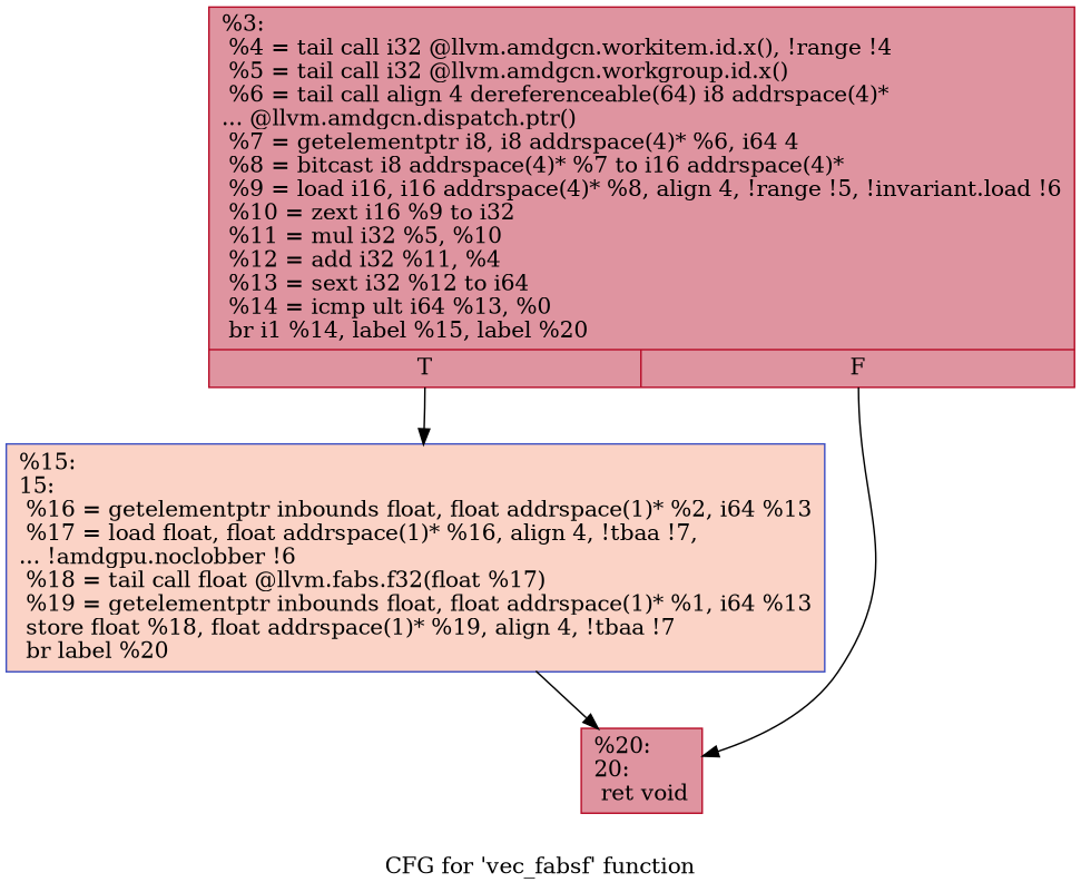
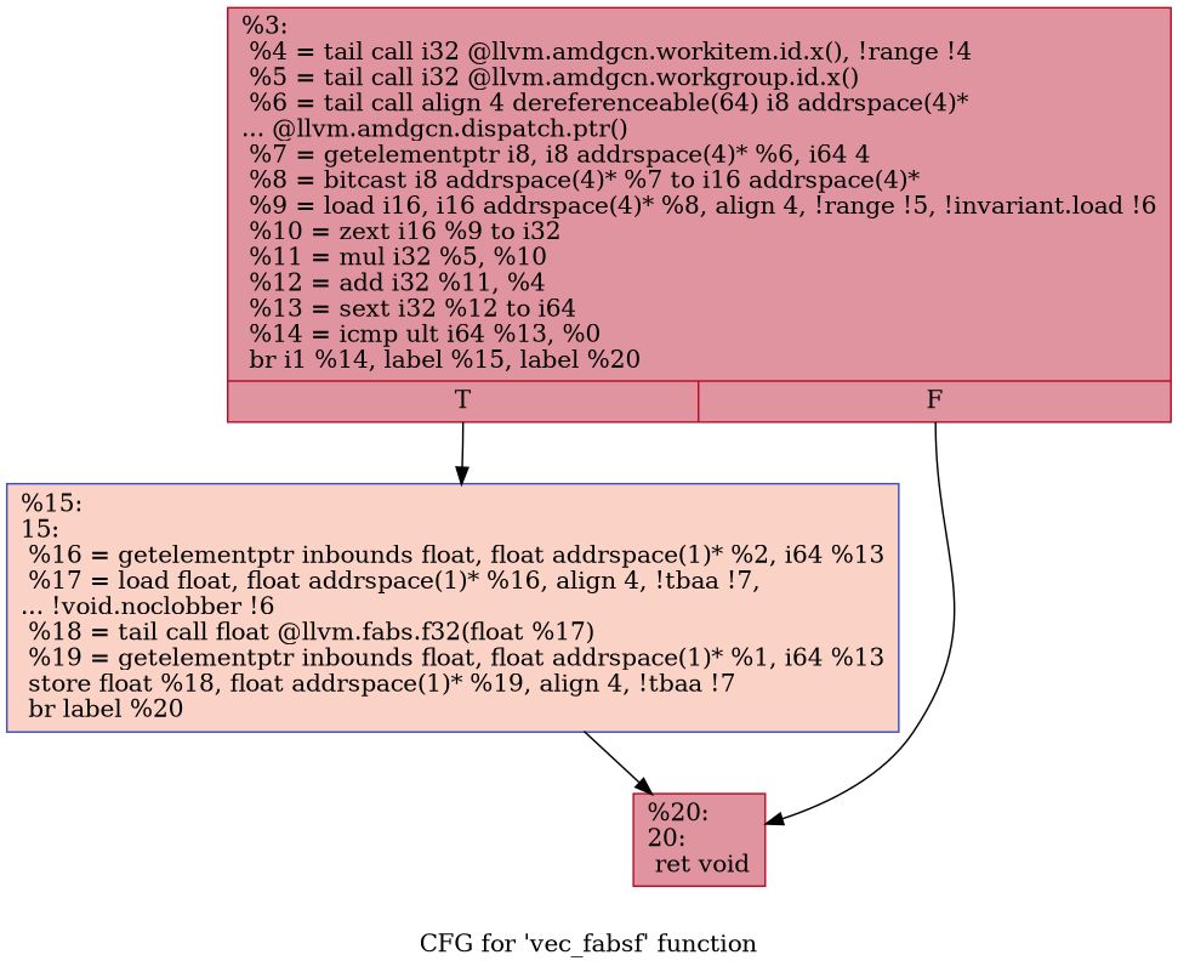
  digraph {
    label="CFG for 'vec_fabsf' function"
    node [color="#b70d28ff" fillcolor="#b70d2870" shape=record style=filled]
    n1 [label="{%3:\l  %4 = tail call i32 @llvm.amdgcn.workitem.id.x(), !range !4\l  %5 = tail call i32 @llvm.amdgcn.workgroup.id.x()\l  %6 = tail call align 4 dereferenceable(64) i8 addrspace(4)*\l... @llvm.amdgcn.dispatch.ptr()\l  %7 = getelementptr i8, i8 addrspace(4)* %6, i64 4\l  %8 = bitcast i8 addrspace(4)* %7 to i16 addrspace(4)*\l  %9 = load i16, i16 addrspace(4)* %8, align 4, !range !5, !invariant.load !6\l  %10 = zext i16 %9 to i32\l  %11 = mul i32 %5, %10\l  %12 = add i32 %11, %4\l  %13 = sext i32 %12 to i64\l  %14 = icmp ult i64 %13, %0\l  br i1 %14, label %15, label %20\l|{<s0>T|<s1>F}}"]
-   n2 [color="#3d50c3ff" fillcolor="#f59c7d70" label="{%15:\l15:                                               \l  %16 = getelementptr inbounds float, float addrspace(1)* %2, i64 %13\l  %17 = load float, float addrspace(1)* %16, align 4, !tbaa !7,\l... !amdgpu.noclobber !6\l  %18 = tail call float @llvm.fabs.f32(float %17)\l  %19 = getelementptr inbounds float, float addrspace(1)* %1, i64 %13\l  store float %18, float addrspace(1)* %19, align 4, !tbaa !7\l  br label %20\l}"]
+   n2 [color="#3d50c3ff" fillcolor="#f59c7d70" label="{%15:\l15:                                               \l  %16 = getelementptr inbounds float, float addrspace(1)* %2, i64 %13\l  %17 = load float, float addrspace(1)* %16, align 4, !tbaa !7,\l... !void.noclobber !6\l  %18 = tail call float @llvm.fabs.f32(float %17)\l  %19 = getelementptr inbounds float, float addrspace(1)* %1, i64 %13\l  store float %18, float addrspace(1)* %19, align 4, !tbaa !7\l  br label %20\l}"]
    n3 [label="{%20:\l20:                                               \l  ret void\l}"]
    n1 -> n2 [tailport=s0]
    n1 -> n3 [tailport=s1]
    n2 -> n3
  }
